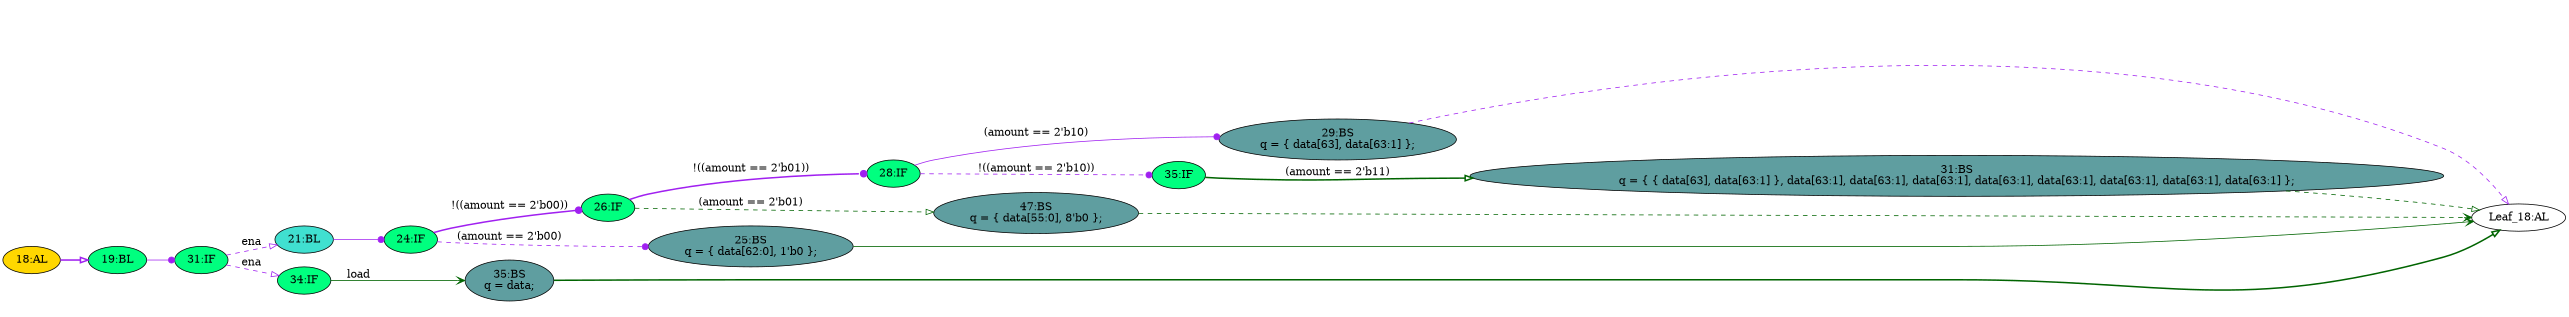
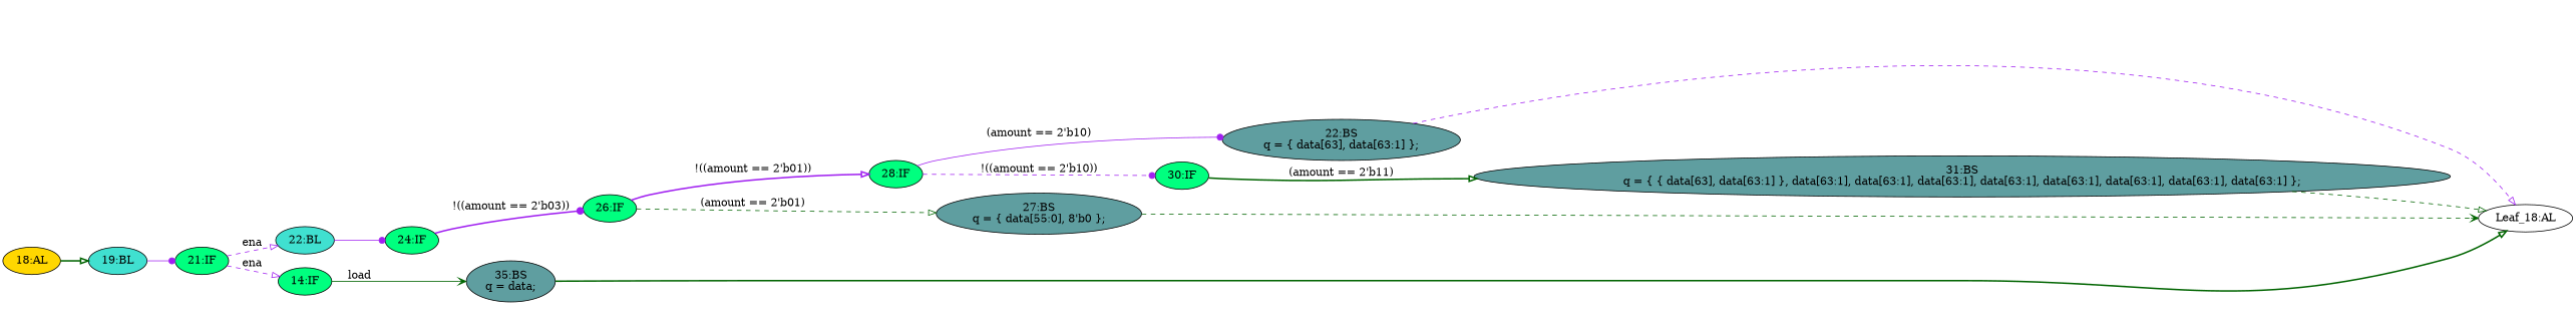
  strict digraph {
    rankdir=LR
    node [fillcolor=springgreen statements="[]" style=filled typ=IfStatement]
    edge [arrowhead=onormal color=purple cond="[]" lineno=None style=dashed]
    n1 [def_var="['q']" label="Leaf_18:AL" fillcolor="" statements="" style="" typ=""]
    n2 [ast="<pyverilog.vparser.ast.IfStatement object at 0x7fb43026a150>" label="28:IF"]
-   n3 [ast="<pyverilog.vparser.ast.BlockingSubstitution object at 0x7fb43026a110>" fillcolor=cadetblue label="29:BS\nq = { data[63], data[63:1] };" statements="[<pyverilog.vparser.ast.BlockingSubstitution object at 0x7fb43026a110>]" typ=BlockingSubstitution]
-   n4 [ast="<pyverilog.vparser.ast.IfStatement object at 0x7fb42fe58a10>" label="35:IF"]
+   n3 [ast="<pyverilog.vparser.ast.BlockingSubstitution object at 0x7fb43026a110>" fillcolor=cadetblue label="22:BS\nq = { data[63], data[63:1] };" statements="[<pyverilog.vparser.ast.BlockingSubstitution object at 0x7fb43026a110>]" typ=BlockingSubstitution]
+   n4 [ast="<pyverilog.vparser.ast.IfStatement object at 0x7fb42fe58a10>" label="30:IF"]
    n5 [ast="<pyverilog.vparser.ast.BlockingSubstitution object at 0x7fb42fe58e50>" fillcolor=cadetblue label="31:BS\nq = { { data[63], data[63:1] }, data[63:1], data[63:1], data[63:1], data[63:1], data[63:1], data[63:1], data[63:1], data[63:1] };" statements="[<pyverilog.vparser.ast.BlockingSubstitution object at 0x7fb42fe58e50>]" typ=BlockingSubstitution]
-   n6 [ast="<pyverilog.vparser.ast.Block object at 0x7fb42ffb7090>" fillcolor=turquoise label="21:BL" typ=Block]
+   n6 [ast="<pyverilog.vparser.ast.Block object at 0x7fb42ffb7090>" fillcolor=turquoise label="22:BL" typ=Block]
    n7 [ast="<pyverilog.vparser.ast.IfStatement object at 0x7fb42ffb1390>" label="24:IF"]
    n8 [ast="<pyverilog.vparser.ast.IfStatement object at 0x7fb42ffa6d10>" label="26:IF"]
-   n9 [ast="<pyverilog.vparser.ast.BlockingSubstitution object at 0x7fb42ffb1550>" fillcolor=cadetblue label="25:BS\nq = { data[62:0], 1'b0 };" statements="[<pyverilog.vparser.ast.BlockingSubstitution object at 0x7fb42ffb1550>]" typ=BlockingSubstitution]
-   n10 [ast="<pyverilog.vparser.ast.BlockingSubstitution object at 0x7fb42ffa6150>" fillcolor=cadetblue label="47:BS\nq = { data[55:0], 8'b0 };" statements="[<pyverilog.vparser.ast.BlockingSubstitution object at 0x7fb42ffa6150>]" typ=BlockingSubstitution]
+   n10 [ast="<pyverilog.vparser.ast.BlockingSubstitution object at 0x7fb42ffa6150>" fillcolor=cadetblue label="27:BS\nq = { data[55:0], 8'b0 };" statements="[<pyverilog.vparser.ast.BlockingSubstitution object at 0x7fb42ffa6150>]" typ=BlockingSubstitution]
    n11 [ast="<pyverilog.vparser.ast.Always object at 0x7fb42ffb71d0>" clk_sens=True fillcolor=gold label="18:AL" sens="['clk']" typ=Always use_var="['load', 'ena', 'amount', 'data']"]
-   n12 [ast="<pyverilog.vparser.ast.Block object at 0x7fb4302750d0>" label="19:BL" typ=Block]
-   n13 [ast="<pyverilog.vparser.ast.IfStatement object at 0x7fb42ffa34d0>" label="31:IF"]
-   n14 [ast="<pyverilog.vparser.ast.IfStatement object at 0x7fb42ffa6350>" label="34:IF"]
+   n12 [ast="<pyverilog.vparser.ast.Block object at 0x7fb4302750d0>" fillcolor=turquoise label="19:BL" typ=Block]
+   n13 [ast="<pyverilog.vparser.ast.IfStatement object at 0x7fb42ffa34d0>" label="21:IF"]
+   n14 [ast="<pyverilog.vparser.ast.IfStatement object at 0x7fb42ffa6350>" label="14:IF"]
    n15 [ast="<pyverilog.vparser.ast.BlockingSubstitution object at 0x7fb42fe585d0>" fillcolor=cadetblue label="35:BS\nq = data;" statements="[<pyverilog.vparser.ast.BlockingSubstitution object at 0x7fb42fe585d0>]" typ=BlockingSubstitution]
    n2 -> n3 [arrowhead=dot cond="['amount']" label="(amount == 2'b10)" lineno=28 style=solid]
    n2 -> n4 [arrowhead=dot cond="['amount']" label="!((amount == 2'b10))" lineno=28]
    n3 -> n1
    n4 -> n5 [color=darkgreen cond="['amount']" label="(amount == 2'b11)" lineno=30 style=bold]
    n5 -> n1 [color=darkgreen]
    n6 -> n7 [arrowhead=dot style=solid]
-   n7 -> n8 [arrowhead=dot cond="['amount']" label="!((amount == 2'b00))" lineno=24 style=bold]
-   n7 -> n9 [arrowhead=dot cond="['amount']" label="(amount == 2'b00)" lineno=24]
-   n8 -> n2 [arrowhead=dot cond="['amount']" label="!((amount == 2'b01))" lineno=26 style=bold]
+   n7 -> n8 [arrowhead=dot cond="['amount']" label="!((amount == 2'b03))" lineno=24 style=bold]
+   n8 -> n2 [cond="['amount']" label="!((amount == 2'b01))" lineno=26 style=bold]
    n8 -> n10 [color=darkgreen cond="['amount']" label="(amount == 2'b01)" lineno=26]
-   n9 -> n1 [arrowhead=vee color=darkgreen style=solid]
    n10 -> n1 [arrowhead=vee color=darkgreen]
-   n11 -> n12 [style=bold]
+   n11 -> n12 [color=darkgreen style=bold]
    n12 -> n13 [arrowhead=dot style=solid]
    n13 -> n6 [cond="['ena']" label=ena lineno=21]
    n13 -> n14 [cond="['ena']" label=ena lineno=21]
    n14 -> n15 [arrowhead=vee color=darkgreen cond="['load']" label=load lineno=34 style=solid]
    n15 -> n1 [color=darkgreen style=bold]
  }
